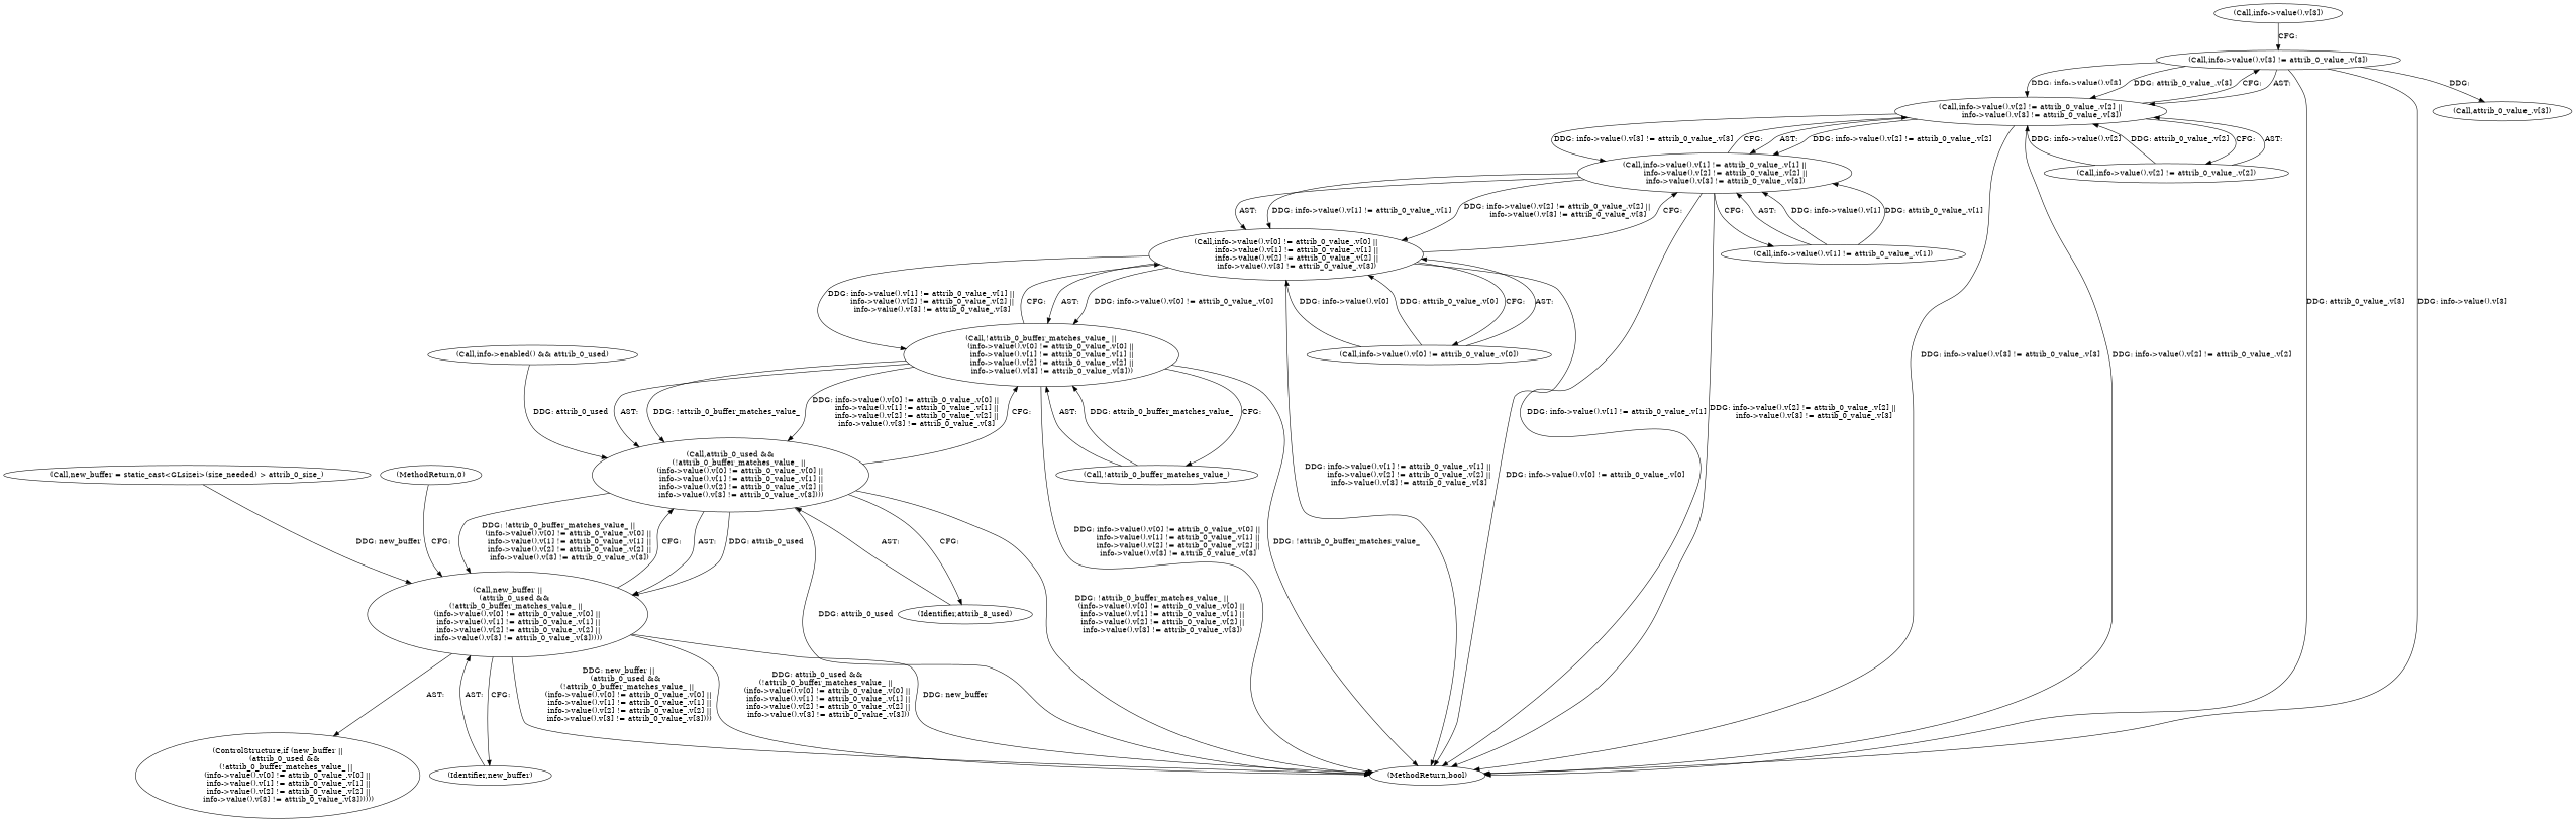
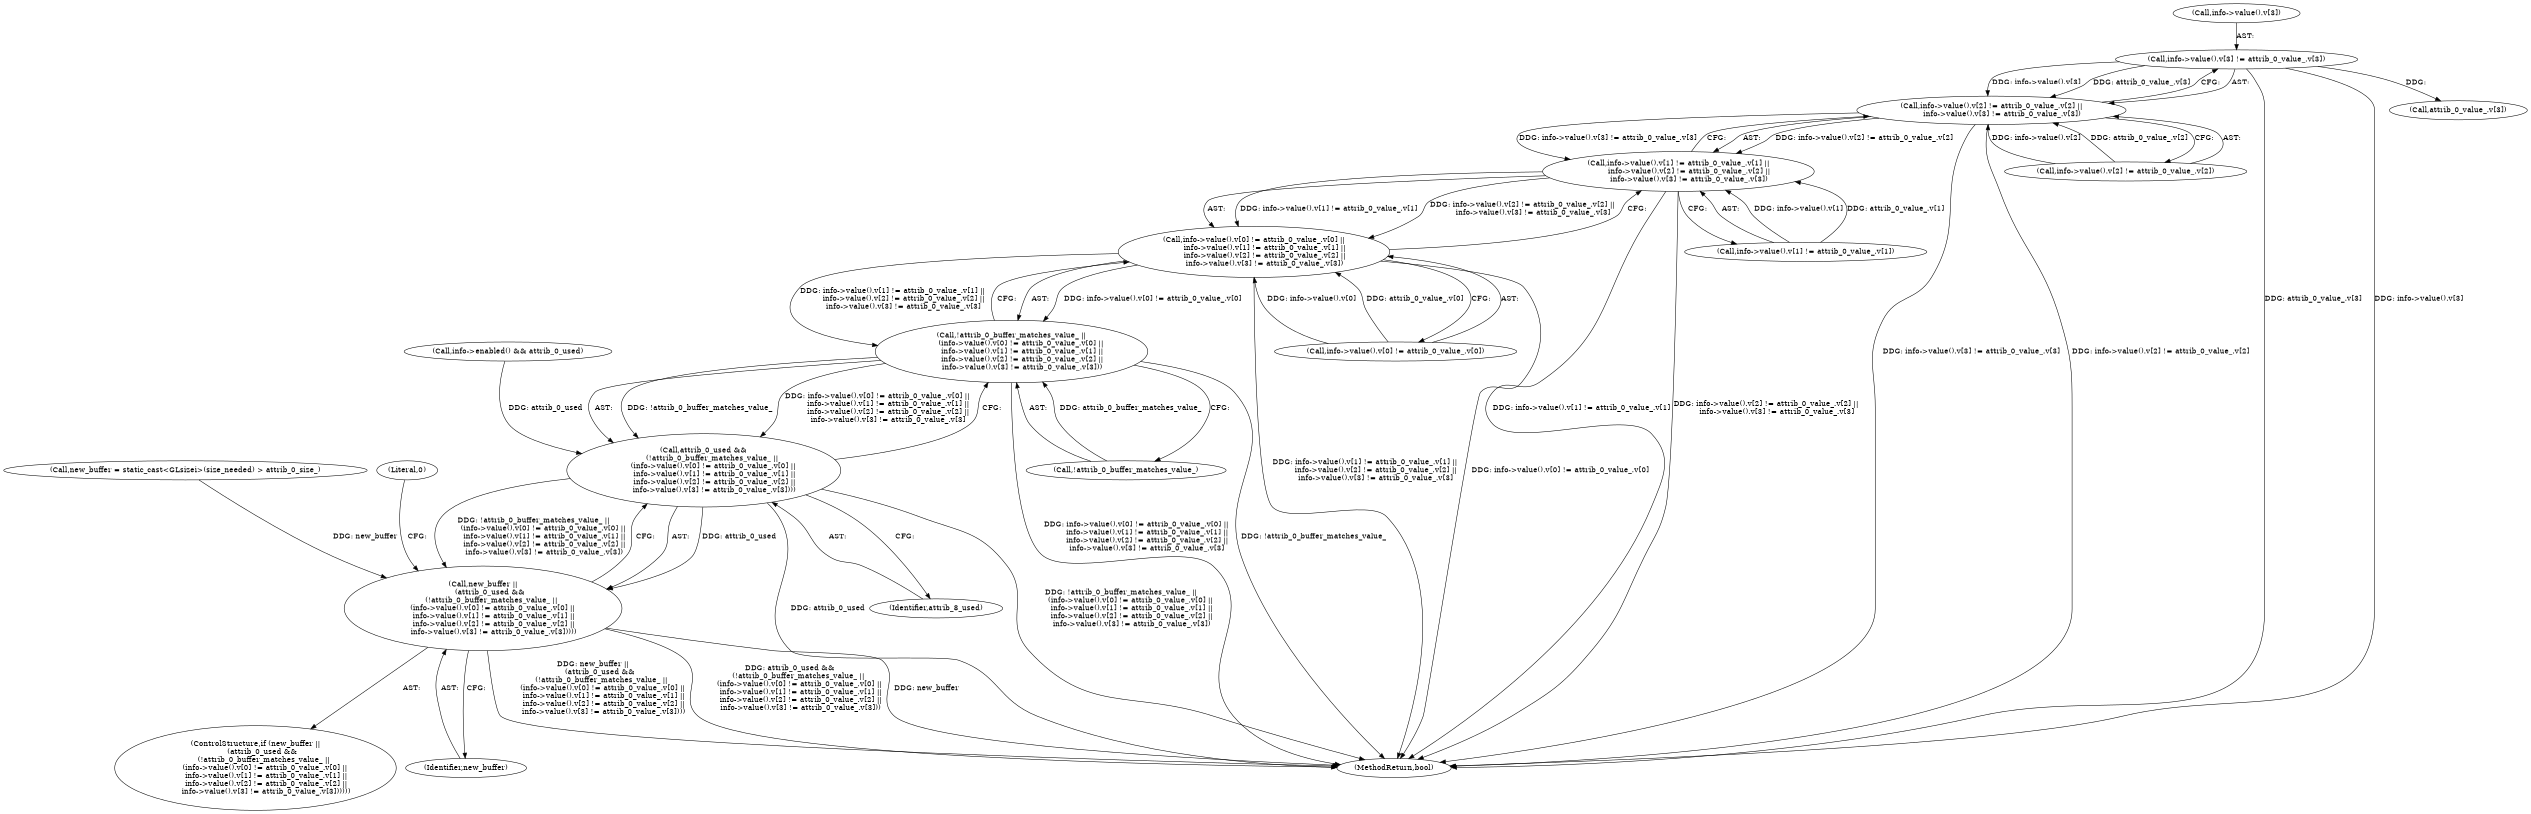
  digraph {
    n1 [label="(Call,info->value().v[3] != attrib_0_value_.v[3])"]
    n2 [label="(Call,info->value().v[2] != attrib_0_value_.v[2] ||\n         info->value().v[3] != attrib_0_value_.v[3])"]
    n3 [label="(MethodReturn,bool)"]
    n4 [label="(Call,attrib_0_value_.v[3])"]
    n5 [label="(Call,info->value().v[1] != attrib_0_value_.v[1] ||\n         info->value().v[2] != attrib_0_value_.v[2] ||\n         info->value().v[3] != attrib_0_value_.v[3])"]
    n6 [label="(Call,info->value().v[2] != attrib_0_value_.v[2])"]
    n7 [label="(Call,info->value().v[0] != attrib_0_value_.v[0] ||\n         info->value().v[1] != attrib_0_value_.v[1] ||\n         info->value().v[2] != attrib_0_value_.v[2] ||\n         info->value().v[3] != attrib_0_value_.v[3])"]
    n8 [label="(Call,info->value().v[1] != attrib_0_value_.v[1])"]
    n9 [label="(Call,!attrib_0_buffer_matches_value_ ||\n        (info->value().v[0] != attrib_0_value_.v[0] ||\n         info->value().v[1] != attrib_0_value_.v[1] ||\n         info->value().v[2] != attrib_0_value_.v[2] ||\n         info->value().v[3] != attrib_0_value_.v[3]))"]
    n10 [label="(Call,info->value().v[0] != attrib_0_value_.v[0])"]
    n11 [label="(Call,attrib_0_used &&\n       (!attrib_0_buffer_matches_value_ ||\n        (info->value().v[0] != attrib_0_value_.v[0] ||\n         info->value().v[1] != attrib_0_value_.v[1] ||\n         info->value().v[2] != attrib_0_value_.v[2] ||\n         info->value().v[3] != attrib_0_value_.v[3])))"]
    n12 [label="(Call,!attrib_0_buffer_matches_value_)"]
    n13 [label="(Call,new_buffer ||\n      (attrib_0_used &&\n       (!attrib_0_buffer_matches_value_ ||\n        (info->value().v[0] != attrib_0_value_.v[0] ||\n         info->value().v[1] != attrib_0_value_.v[1] ||\n         info->value().v[2] != attrib_0_value_.v[2] ||\n         info->value().v[3] != attrib_0_value_.v[3]))))"]
    n14 [label="(Identifier,attrib_8_used)"]
    n15 [label="(Identifier,new_buffer)"]
    n16 [label="(ControlStructure,if (new_buffer ||\n      (attrib_0_used &&\n       (!attrib_0_buffer_matches_value_ ||\n        (info->value().v[0] != attrib_0_value_.v[0] ||\n         info->value().v[1] != attrib_0_value_.v[1] ||\n         info->value().v[2] != attrib_0_value_.v[2] ||\n         info->value().v[3] != attrib_0_value_.v[3])))))"]
    n17 [label="(Call,info->enabled() && attrib_0_used)"]
    n18 [label="(Call,new_buffer = static_cast<GLsizei>(size_needed) > attrib_0_size_)"]
-   n19 [label="(MethodReturn,0)"]
+   n19 [label="(Literal,0)"]
    n20 [label="(Call,info->value().v[3])"]
    n1 -> n2 [label="AST: "]
    n1 -> n2 [label="DDG: info->value().v[3]"]
    n1 -> n2 [label="DDG: attrib_0_value_.v[3]"]
    n1 -> n3 [label="DDG: attrib_0_value_.v[3]"]
    n1 -> n3 [label="DDG: info->value().v[3]"]
    n1 -> n4 [label="DDG: "]
    n2 -> n1 [label="CFG: "]
    n2 -> n3 [label="DDG: info->value().v[3] != attrib_0_value_.v[3]"]
    n2 -> n3 [label="DDG: info->value().v[2] != attrib_0_value_.v[2]"]
    n2 -> n5 [label="AST: "]
    n2 -> n5 [label="DDG: info->value().v[2] != attrib_0_value_.v[2]"]
    n2 -> n5 [label="DDG: info->value().v[3] != attrib_0_value_.v[3]"]
    n2 -> n6 [label="CFG: "]
    n5 -> n2 [label="CFG: "]
    n5 -> n3 [label="DDG: info->value().v[1] != attrib_0_value_.v[1]"]
    n5 -> n3 [label="DDG: info->value().v[2] != attrib_0_value_.v[2] ||\n         info->value().v[3] != attrib_0_value_.v[3]"]
    n5 -> n7 [label="AST: "]
    n5 -> n7 [label="DDG: info->value().v[1] != attrib_0_value_.v[1]"]
    n5 -> n7 [label="DDG: info->value().v[2] != attrib_0_value_.v[2] ||\n         info->value().v[3] != attrib_0_value_.v[3]"]
    n5 -> n8 [label="CFG: "]
    n6 -> n2 [label="AST: "]
    n6 -> n2 [label="DDG: info->value().v[2]"]
    n6 -> n2 [label="DDG: attrib_0_value_.v[2]"]
    n7 -> n3 [label="DDG: info->value().v[1] != attrib_0_value_.v[1] ||\n         info->value().v[2] != attrib_0_value_.v[2] ||\n         info->value().v[3] != attrib_0_value_.v[3]"]
    n7 -> n3 [label="DDG: info->value().v[0] != attrib_0_value_.v[0]"]
    n7 -> n5 [label="CFG: "]
    n7 -> n9 [label="AST: "]
    n7 -> n9 [label="DDG: info->value().v[0] != attrib_0_value_.v[0]"]
    n7 -> n9 [label="DDG: info->value().v[1] != attrib_0_value_.v[1] ||\n         info->value().v[2] != attrib_0_value_.v[2] ||\n         info->value().v[3] != attrib_0_value_.v[3]"]
    n7 -> n10 [label="CFG: "]
    n8 -> n5 [label="AST: "]
    n8 -> n5 [label="DDG: info->value().v[1]"]
    n8 -> n5 [label="DDG: attrib_0_value_.v[1]"]
    n9 -> n3 [label="DDG: info->value().v[0] != attrib_0_value_.v[0] ||\n         info->value().v[1] != attrib_0_value_.v[1] ||\n         info->value().v[2] != attrib_0_value_.v[2] ||\n         info->value().v[3] != attrib_0_value_.v[3]"]
    n9 -> n3 [label="DDG: !attrib_0_buffer_matches_value_"]
    n9 -> n7 [label="CFG: "]
    n9 -> n11 [label="AST: "]
    n9 -> n11 [label="DDG: !attrib_0_buffer_matches_value_"]
    n9 -> n11 [label="DDG: info->value().v[0] != attrib_0_value_.v[0] ||\n         info->value().v[1] != attrib_0_value_.v[1] ||\n         info->value().v[2] != attrib_0_value_.v[2] ||\n         info->value().v[3] != attrib_0_value_.v[3]"]
    n9 -> n12 [label="CFG: "]
    n10 -> n7 [label="AST: "]
    n10 -> n7 [label="DDG: info->value().v[0]"]
    n10 -> n7 [label="DDG: attrib_0_value_.v[0]"]
    n11 -> n3 [label="DDG: !attrib_0_buffer_matches_value_ ||\n        (info->value().v[0] != attrib_0_value_.v[0] ||\n         info->value().v[1] != attrib_0_value_.v[1] ||\n         info->value().v[2] != attrib_0_value_.v[2] ||\n         info->value().v[3] != attrib_0_value_.v[3])"]
    n11 -> n3 [label="DDG: attrib_0_used"]
    n11 -> n9 [label="CFG: "]
    n11 -> n13 [label="AST: "]
    n11 -> n13 [label="DDG: attrib_0_used"]
    n11 -> n13 [label="DDG: !attrib_0_buffer_matches_value_ ||\n        (info->value().v[0] != attrib_0_value_.v[0] ||\n         info->value().v[1] != attrib_0_value_.v[1] ||\n         info->value().v[2] != attrib_0_value_.v[2] ||\n         info->value().v[3] != attrib_0_value_.v[3])"]
    n11 -> n14 [label="CFG: "]
    n12 -> n9 [label="AST: "]
    n12 -> n9 [label="DDG: attrib_0_buffer_matches_value_"]
    n13 -> n3 [label="DDG: new_buffer ||\n      (attrib_0_used &&\n       (!attrib_0_buffer_matches_value_ ||\n        (info->value().v[0] != attrib_0_value_.v[0] ||\n         info->value().v[1] != attrib_0_value_.v[1] ||\n         info->value().v[2] != attrib_0_value_.v[2] ||\n         info->value().v[3] != attrib_0_value_.v[3])))"]
    n13 -> n3 [label="DDG: attrib_0_used &&\n       (!attrib_0_buffer_matches_value_ ||\n        (info->value().v[0] != attrib_0_value_.v[0] ||\n         info->value().v[1] != attrib_0_value_.v[1] ||\n         info->value().v[2] != attrib_0_value_.v[2] ||\n         info->value().v[3] != attrib_0_value_.v[3]))"]
    n13 -> n3 [label="DDG: new_buffer"]
    n13 -> n11 [label="CFG: "]
    n13 -> n15 [label="CFG: "]
    n13 -> n16 [label="AST: "]
    n14 -> n11 [label="AST: "]
    n15 -> n13 [label="AST: "]
    n17 -> n11 [label="DDG: attrib_0_used"]
    n18 -> n13 [label="DDG: new_buffer"]
    n19 -> n13 [label="CFG: "]
-   n20 -> n1 [label="CFG: "]
+   n20 -> n1 [label="AST: "]
  }
